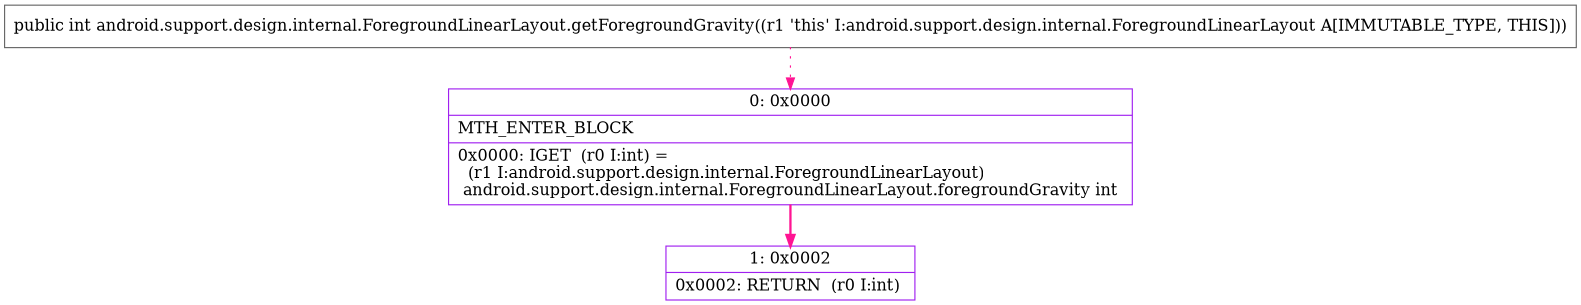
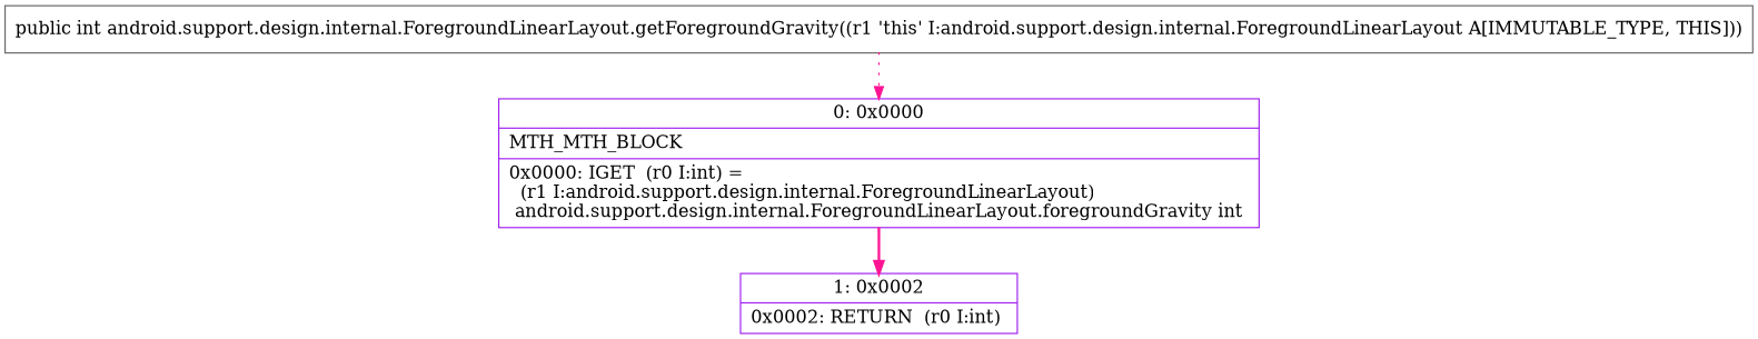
  digraph {
    node [shape=record color=purple]
    edge [color=deeppink]
-   n1 [label="{0\:\ 0x0000|MTH_ENTER_BLOCK\l|0x0000: IGET  (r0 I:int) = \l  (r1 I:android.support.design.internal.ForegroundLinearLayout)\l android.support.design.internal.ForegroundLinearLayout.foregroundGravity int \l}"]
+   n1 [label="{0\:\ 0x0000|MTH_MTH_BLOCK\l|0x0000: IGET  (r0 I:int) = \l  (r1 I:android.support.design.internal.ForegroundLinearLayout)\l android.support.design.internal.ForegroundLinearLayout.foregroundGravity int \l}"]
    n2 [label="{1\:\ 0x0002|0x0002: RETURN  (r0 I:int) \l}"]
    n3 [label="{public int android.support.design.internal.ForegroundLinearLayout.getForegroundGravity((r1 'this' I:android.support.design.internal.ForegroundLinearLayout A[IMMUTABLE_TYPE, THIS])) }" color=gray40]
    n1 -> n2 [style=bold]
    n3 -> n1 [style=dotted]
  }
